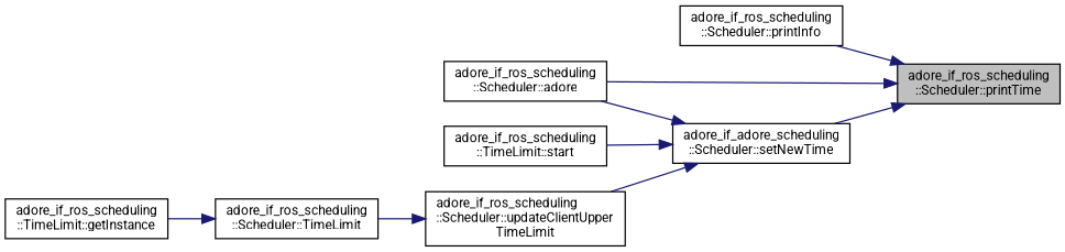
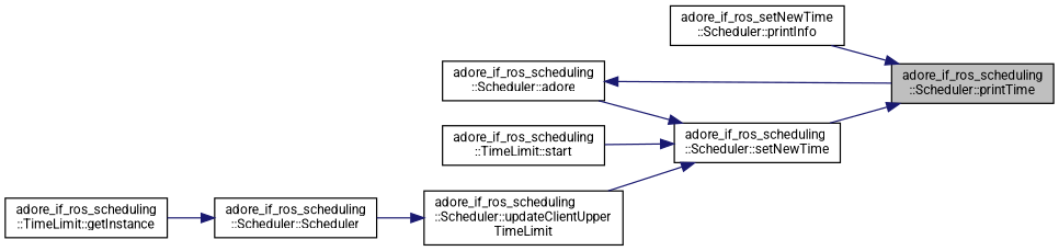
  digraph {
    fontname=Roboto
    rankdir=RL
    node [color=black fillcolor=white fontname=Roboto fontsize=10 shape=record style=filled]
    edge [color=midnightblue dir=back fontname=Roboto fontsize=10 labelfontname=Helvetica labelfontsize=10 style=solid]
    n1 [fillcolor=grey75 fontcolor=black height=0.2 label="adore_if_ros_scheduling\l::Scheduler::printTime" width=0.4]
-   n2 [height=0.2 label="adore_if_ros_scheduling\l::Scheduler::printInfo" width=0.4]
-   n3 [height=0.2 label="adore_if_adore_scheduling\l::Scheduler::setNewTime" width=0.4]
+   n2 [height=0.2 label="adore_if_ros_setNewTime\l::Scheduler::printInfo" width=0.4]
+   n3 [height=0.2 label="adore_if_ros_scheduling\l::Scheduler::setNewTime" width=0.4]
    n4 [height=0.2 label="adore_if_ros_scheduling\l::Scheduler::adore" width=0.4]
    n5 [height=0.2 label="adore_if_ros_scheduling\l::TimeLimit::start" width=0.4]
    n6 [height=0.2 label="adore_if_ros_scheduling\l::Scheduler::updateClientUpper\lTimeLimit" width=0.4]
-   n7 [height=0.2 label="adore_if_ros_scheduling\l::Scheduler::TimeLimit" width=0.4]
+   n7 [height=0.2 label="adore_if_ros_scheduling\l::Scheduler::Scheduler" width=0.4]
    n8 [height=0.2 label="adore_if_ros_scheduling\l::TimeLimit::getInstance" width=0.4]
    n1 -> n2
    n1 -> n3
-   n1 -> n4
+   n4 -> n1
    n3 -> n4
    n3 -> n5
    n3 -> n6
    n6 -> n7
    n7 -> n8
  }
